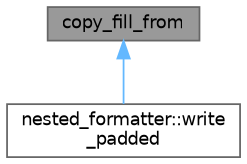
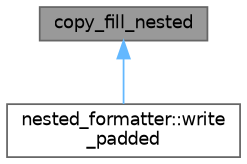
  digraph {
    rankdir=TB
    node [fontname=Helvetica fontsize=10 shape=box style=filled]
-   n1 [color=gray40 fillcolor=grey60 fontcolor=black height=0.2 label=copy_fill_from width=0.4]
+   n1 [color=gray40 fillcolor=grey60 fontcolor=black height=0.2 label=copy_fill_nested width=0.4]
    n2 [color=grey40 fillcolor=white height=0.2 label="nested_formatter::write\l_padded" width=0.4]
    n1 -> n2 [color=steelblue1 dir=back fontname=Helvetica fontsize=10 labelfontname=Helvetica labelfontsize=10 style=solid]
  }
